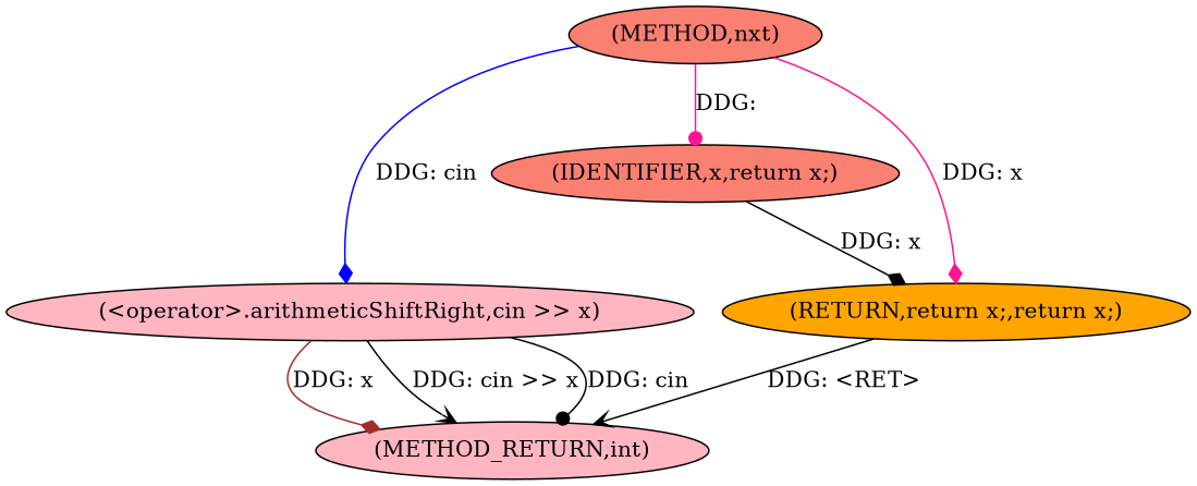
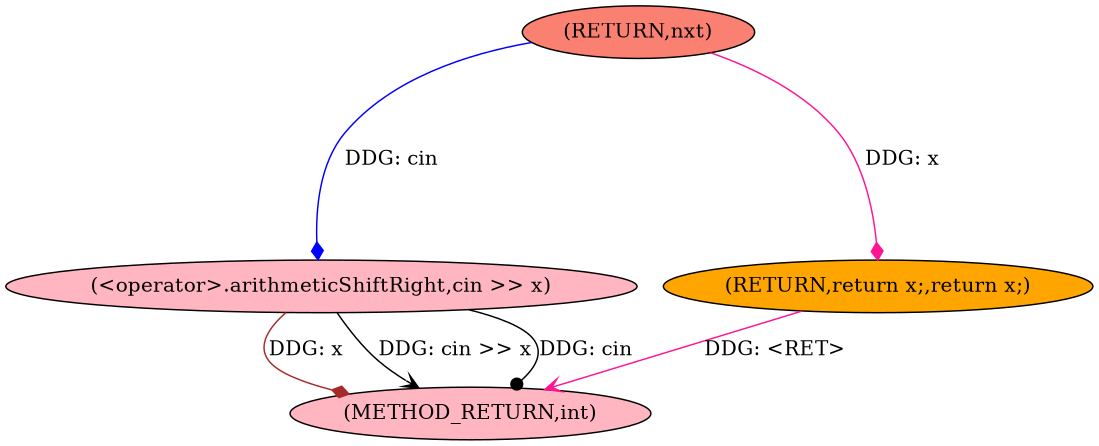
  digraph {
    node [fillcolor=salmon style=filled]
    edge [arrowhead=diamond color=deeppink]
-   n1 [label="(METHOD,nxt)"]
+   n1 [label="(RETURN,nxt)"]
    n2 [fillcolor=lightpink label="(<operator>.arithmeticShiftRight,cin >> x)"]
-   n3 [label="(IDENTIFIER,x,return x;)"]
    n4 [fillcolor=orange label="(RETURN,return x;,return x;)"]
    n5 [fillcolor=lightpink label="(METHOD_RETURN,int)"]
    n1 -> n2 [color=blue label="DDG: cin"]
-   n1 -> n3 [arrowhead=dot label="DDG: "]
    n1 -> n4 [label="DDG: x"]
    n2 -> n5 [color=brown label="DDG: x"]
    n2 -> n5 [arrowhead=vee color=black label="DDG: cin >> x"]
    n2 -> n5 [arrowhead=dot color=black label="DDG: cin"]
-   n3 -> n4 [color=black label="DDG: x"]
-   n4 -> n5 [arrowhead=vee color=black label="DDG: <RET>"]
+   n4 -> n5 [arrowhead=vee label="DDG: <RET>"]
  }
